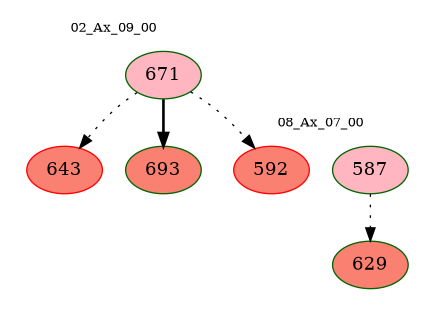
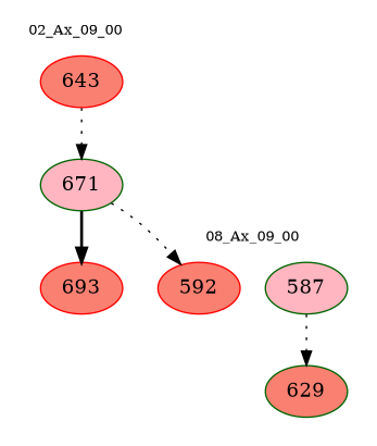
  digraph {
    node [color=darkgreen fillcolor=salmon style=filled]
    edge [color=black style=dotted]
    n1 [fillcolor=lightpink label=671]
    n2 [color=red label=643]
-   n3 [label=693]
+   n3 [color=red label=693]
    n4 [fillcolor=lightpink label=587]
    n5 [color=red label=592]
    n6 [label=629]
    subgraph cluster_1 {
      color=white
      fontsize=10
      label="02_Ax_09_00"
      n1
      n2
      n3
    }
    subgraph cluster_2 {
      color=white
      fontsize=10
-     label="08_Ax_07_00"
+     label="08_Ax_09_00"
      n4
      n5
      n6
    }
-   n1 -> n2
+   n2 -> n1
    n1 -> n3 [style=bold]
    n1 -> n5
    n4 -> n6
  }
